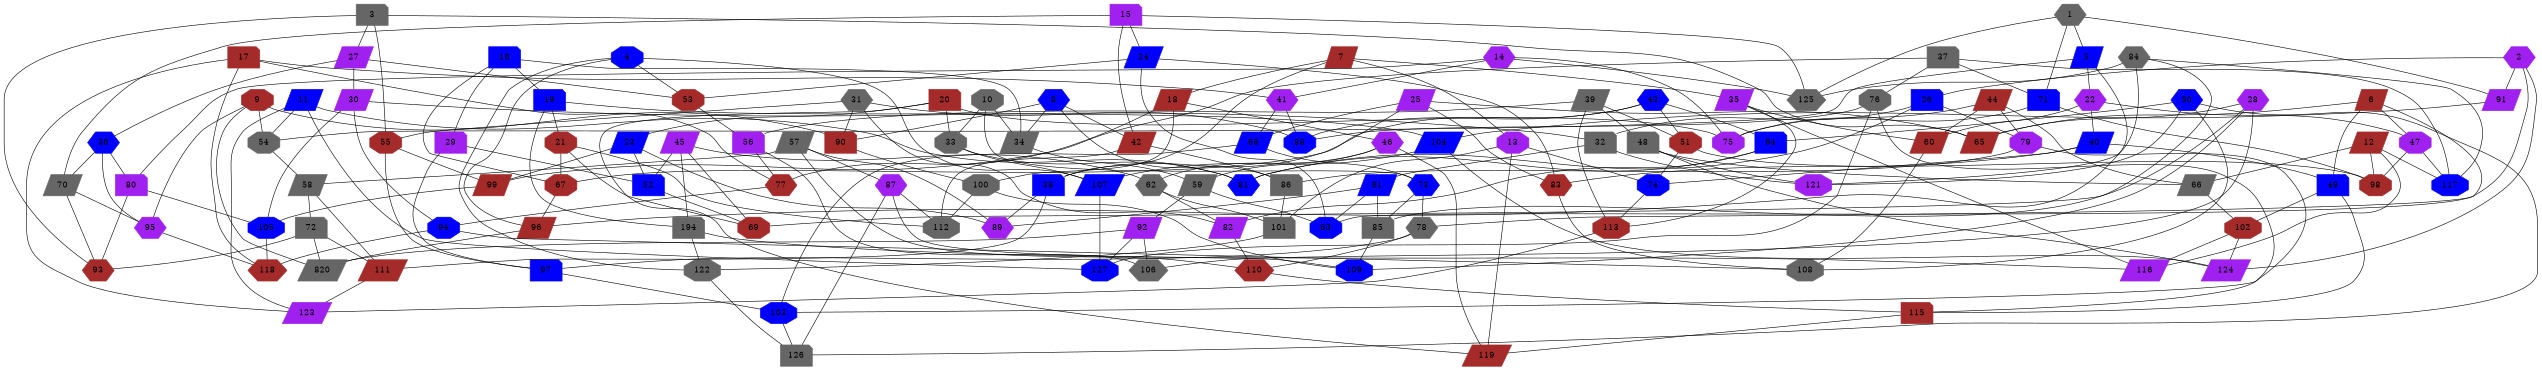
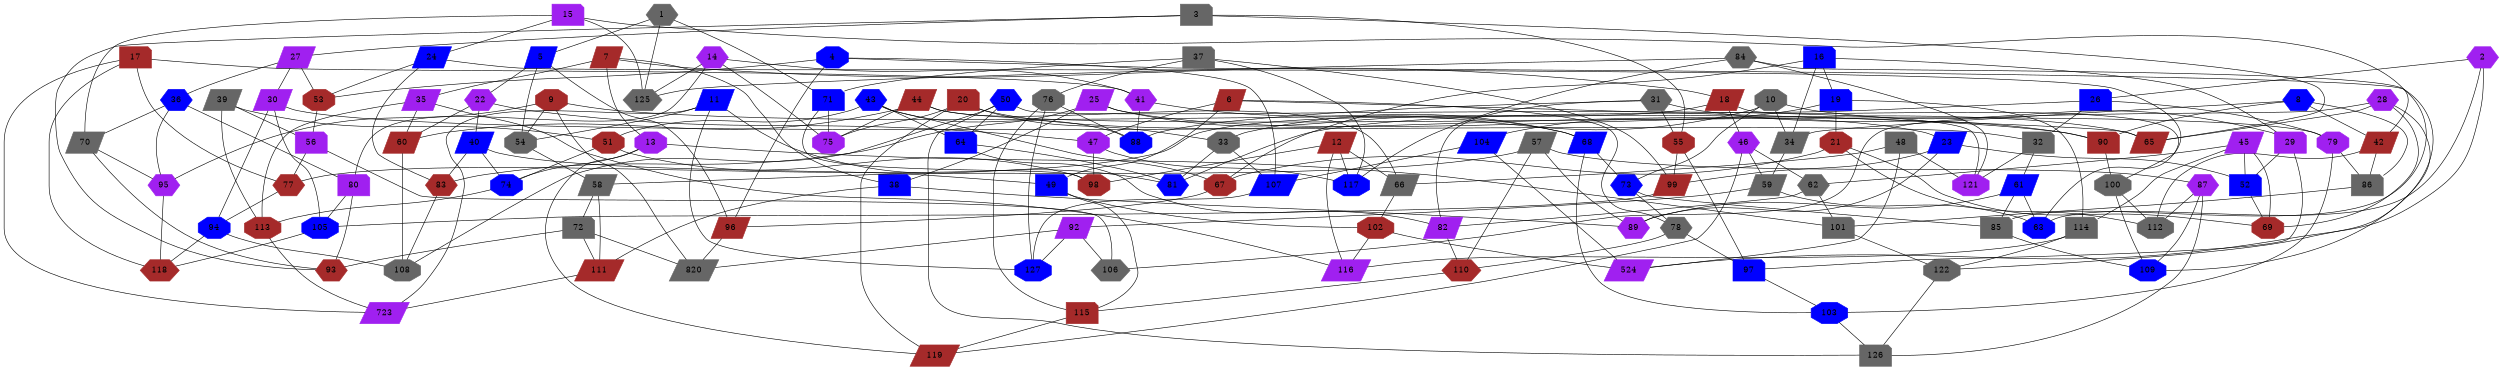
  graph {
    node [color=blue shape=parallelogram style=filled]
    1 [color=gray40 shape=hexagon]
    5
    71 [shape=note]
-   91 [color=purple]
    125 [color=gray40 shape=hexagon]
    96 [color=brown]
    22 [color=purple shape=hexagon]
    54 [color=gray40 shape=octagon]
    98 [color=brown shape=octagon]
    75 [color=purple shape=octagon]
    104
    2 [color=purple shape=hexagon]
    26 [shape=note]
    63 [shape=octagon]
-   124 [color=purple]
+   124 [color=purple label=524]
    81 [shape=hexagon]
    32 [color=gray40 shape=note]
    79 [color=purple shape=octagon]
    3 [color=gray40 shape=note]
    27 [color=purple]
    55 [color=brown shape=octagon]
    65 [color=brown]
    93 [color=brown shape=hexagon]
    53 [color=brown shape=octagon]
    30 [color=purple]
    36 [shape=hexagon]
    99 [color=brown]
    97 [shape=note]
    4 [shape=octagon]
    107
    122 [color=gray40 shape=octagon]
    56 [color=purple shape=note]
    n33 [color=gray40 label=820]
    127 [shape=octagon]
    126 [color=gray40 shape=note]
    47 [color=purple shape=octagon]
    40
    60 [color=brown]
    58 [color=gray40]
    6 [color=brown]
    49 [shape=note]
    78 [color=gray40 shape=hexagon]
    117 [shape=octagon]
    102 [color=brown shape=octagon]
    115 [color=brown shape=note]
    110 [color=brown shape=hexagon]
    7 [color=brown]
    13 [color=purple shape=octagon]
    18 [color=brown]
    35 [color=purple]
    38 [shape=note]
    74 [shape=octagon]
    101 [color=gray40 shape=note]
    119 [color=brown]
    77 [color=brown shape=hexagon]
    46 [color=purple shape=hexagon]
    100 [color=gray40 shape=octagon]
    116 [color=purple]
    113 [color=brown shape=octagon]
    89 [color=purple shape=hexagon]
    111 [color=brown]
    8 [shape=hexagon]
    34 [color=gray40]
    42 [color=brown]
    86 [color=gray40 shape=note]
    90 [color=brown shape=note]
    59 [color=gray40]
    112 [color=gray40 shape=octagon]
    9 [color=brown shape=octagon]
    95 [color=purple shape=hexagon]
    118 [color=brown shape=hexagon]
    10 [color=gray40 shape=octagon]
    29 [color=purple shape=note]
    33 [color=gray40 shape=octagon]
    73 [shape=hexagon]
    52 [shape=note]
    85 [color=gray40 shape=note]
    11
-   123 [color=purple]
+   123 [color=purple label=723]
    12 [color=brown]
    66 [color=gray40]
    14 [color=purple shape=hexagon]
    41 [color=purple shape=hexagon]
    80 [color=purple shape=note]
    68
    88 [shape=octagon]
    105 [shape=octagon]
    15 [color=purple shape=note]
    24
    70 [color=gray40]
    83 [color=brown shape=hexagon]
    16 [shape=note]
    19 [shape=note]
    67 [color=brown shape=octagon]
    21 [color=brown shape=octagon]
-   114 [color=gray40 shape=note label=194]
+   114 [color=gray40 shape=note]
    17 [color=brown shape=note]
    94 [shape=octagon]
    62 [color=gray40 shape=hexagon]
    109 [shape=octagon]
    69 [color=brown shape=octagon]
    20 [color=brown shape=note]
    23
    108 [color=gray40 shape=octagon]
    25 [color=purple]
    103 [shape=octagon]
    61
    121 [color=purple shape=octagon]
    28 [color=purple shape=hexagon]
    106 [color=gray40 shape=hexagon]
    31 [color=gray40 shape=hexagon]
    82 [color=purple]
    92 [color=purple]
    37 [color=gray40 shape=note]
    76 [color=gray40 shape=octagon]
    39 [color=gray40]
    48 [color=gray40 shape=note]
    51 [color=brown shape=octagon]
    43 [shape=hexagon]
    64 [shape=note]
    44 [color=brown]
    45 [color=purple]
    50 [shape=hexagon]
    72 [color=gray40 shape=note]
    57 [color=gray40]
    87 [color=purple shape=hexagon]
    84 [color=gray40 shape=hexagon]
    1 -- 5
    1 -- 71
-   1 -- 91
    1 -- 125
    5 -- 96
    5 -- 22
    5 -- 54
    71 -- 98
    71 -- 75
-   91 -- 104
    96 -- n33
    22 -- 47
    22 -- 40
    22 -- 60
    54 -- 58
    104 -- 124
    104 -- 107
-   2 -- 91
    2 -- 26
    2 -- 63
    2 -- 124
    26 -- 81
    26 -- 32
    26 -- 79
    32 -- 61
    32 -- 121
    79 -- 86
    79 -- 103
    3 -- 27
    3 -- 55
    3 -- 65
    3 -- 93
    27 -- 53
    27 -- 30
    27 -- 36
    55 -- 99
    55 -- 97
    53 -- 56
    30 -- 32
    30 -- 105
    30 -- 94
    36 -- 95
    36 -- 80
    36 -- 70
    99 -- 105
    97 -- 103
    4 -- 96
    4 -- 53
    4 -- 107
    4 -- 122
    107 -- 127
    122 -- 126
    56 -- 77
    56 -- 106
    47 -- 98
    47 -- 117
    40 -- 49
    40 -- 74
    40 -- 83
    60 -- 108
    58 -- 111
    58 -- 72
    6 -- 65
    6 -- 47
    6 -- 49
    6 -- 78
    49 -- 102
    49 -- 115
    78 -- 97
    78 -- 110
    102 -- 124
    102 -- 116
    115 -- 119
    110 -- 115
    7 -- 13
    7 -- 18
    7 -- 35
    7 -- 38
    13 -- 74
    13 -- 101
    13 -- 119
    18 -- 77
    18 -- 46
    18 -- 100
    35 -- 60
    35 -- 116
    35 -- 113
    38 -- 89
    38 -- 111
    74 -- 113
    101 -- 122
    77 -- 94
    46 -- 119
    46 -- 59
    46 -- 62
    100 -- 112
    100 -- 109
    113 -- 123
    111 -- 123
    8 -- 34
    8 -- 42
    8 -- 86
    8 -- 90
    34 -- 59
    42 -- 86
    42 -- 112
    86 -- 101
    90 -- 100
    59 -- 63
    59 -- 92
    9 -- 54
    9 -- n33
    9 -- 90
    9 -- 95
    95 -- 118
    10 -- 34
+   10 -- 29
    10 -- 33
    10 -- 73
    29 -- 97
    29 -- 52
    33 -- 81
    33 -- 107
    73 -- 78
    73 -- 85
    52 -- 69
    85 -- 109
    11 -- 54
    11 -- 81
    11 -- 127
    11 -- 123
    12 -- 98
    12 -- 117
    12 -- 116
    12 -- 66
    66 -- 102
    14 -- 125
    14 -- 75
    14 -- 41
    14 -- 80
    41 -- 68
    41 -- 88
    80 -- 93
    80 -- 105
    68 -- 73
    68 -- 103
    105 -- 118
    15 -- 125
    15 -- 42
    15 -- 24
    15 -- 70
    24 -- 63
    24 -- 53
    24 -- 83
    70 -- 93
    70 -- 95
    83 -- 108
    16 -- 34
    16 -- 29
    16 -- 19
    16 -- 67
    19 -- 104
    19 -- 21
    19 -- 114
    67 -- 96
    21 -- 112
    21 -- 67
    21 -- 69
    114 -- 122
    114 -- 116
    17 -- 77
    17 -- 118
    17 -- 123
    17 -- 41
    94 -- 118
    94 -- 108
    62 -- 101
    62 -- 82
    20 -- 75
    20 -- 119
    20 -- 33
    20 -- 23
    23 -- 99
    23 -- 89
    23 -- 52
    25 -- 65
    25 -- 38
    25 -- 68
    25 -- 83
    103 -- 126
    61 -- 63
    61 -- 89
    61 -- 85
    28 -- 65
    28 -- 109
    28 -- 69
    28 -- 106
    31 -- 55
    31 -- 90
    31 -- 88
    31 -- 82
    82 -- 110
    92 -- n33
    92 -- 127
    92 -- 106
    37 -- 71
    37 -- 99
    37 -- 117
    37 -- 76
    76 -- 127
    76 -- 115
    76 -- 88
    39 -- 56
    39 -- 113
-   39 -- 48
    39 -- 51
    48 -- 124
    48 -- 66
    48 -- 121
    51 -- 98
    51 -- 74
    43 -- 88
    43 -- 67
    43 -- 51
    43 -- 64
    64 -- 81
    64 -- 82
    44 -- 75
    44 -- 79
    44 -- 60
    44 -- 66
    45 -- 52
    45 -- 114
    45 -- 62
    45 -- 69
    50 -- 126
    50 -- 108
    50 -- 121
    50 -- 64
    72 -- 93
    72 -- n33
    72 -- 111
    57 -- 58
    57 -- 110
    57 -- 89
    57 -- 87
    87 -- 126
    87 -- 112
    87 -- 109
    84 -- 125
    84 -- 117
    84 -- 85
    84 -- 121
  }
